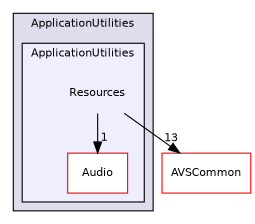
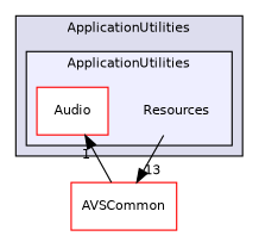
  digraph {
    compound=true
    node [fontname=Helvetica fontsize=10 shape=box color=red fillcolor=white style=filled]
    edge [labeldistance=1.5 labelfontname=Helvetica labelfontsize=10]
    n1 [label=Resources shape=plaintext color="" fillcolor="" style=""]
    n2 [label=Audio]
    n3 [label=AVSCommon]
    subgraph cluster_1 {
      bgcolor="#ddddee"
      fontname=Helvetica
      fontsize=10
      label=ApplicationUtilities
      pencolor=black
      subgraph cluster_2 {
        bgcolor="#eeeeff"
        fontname=Helvetica
        fontsize=10
        label=ApplicationUtilities
        pencolor=black
        n1
        n2
      }
    }
    n1 -> n3 [headlabel=13]
-   n1 -> n2 [headlabel=1]
+   n3 -> n2 [headlabel=1]
  }
